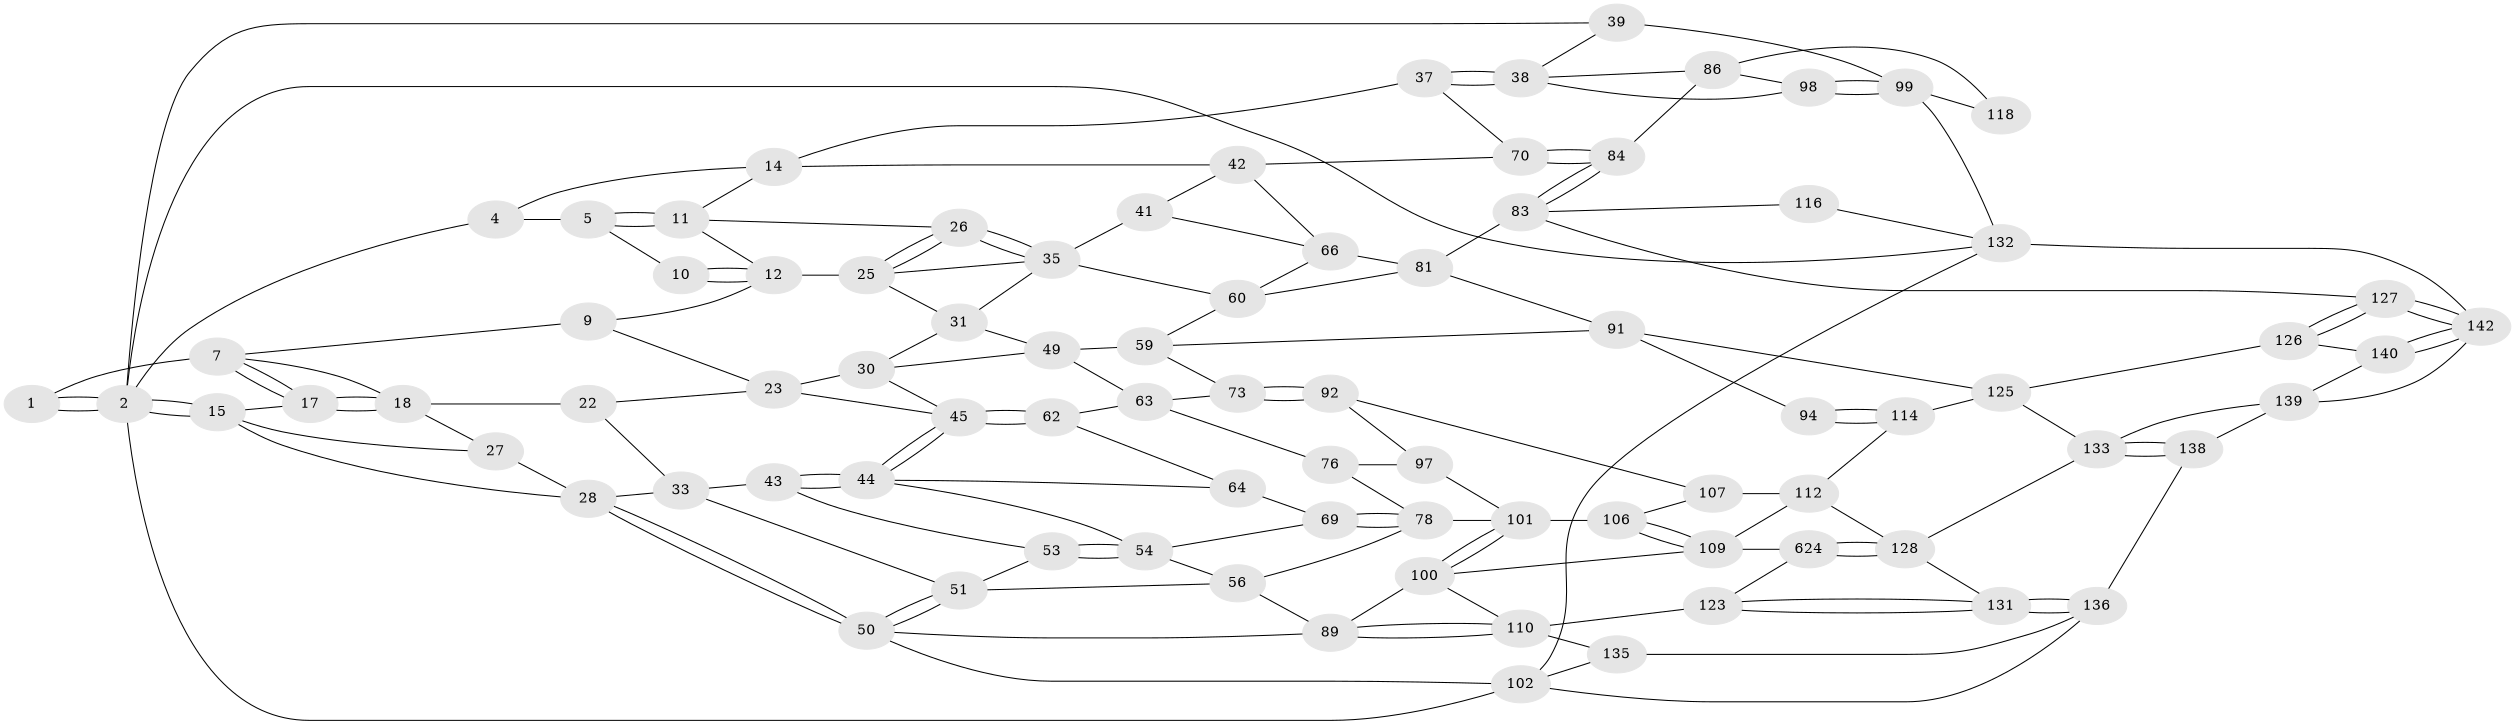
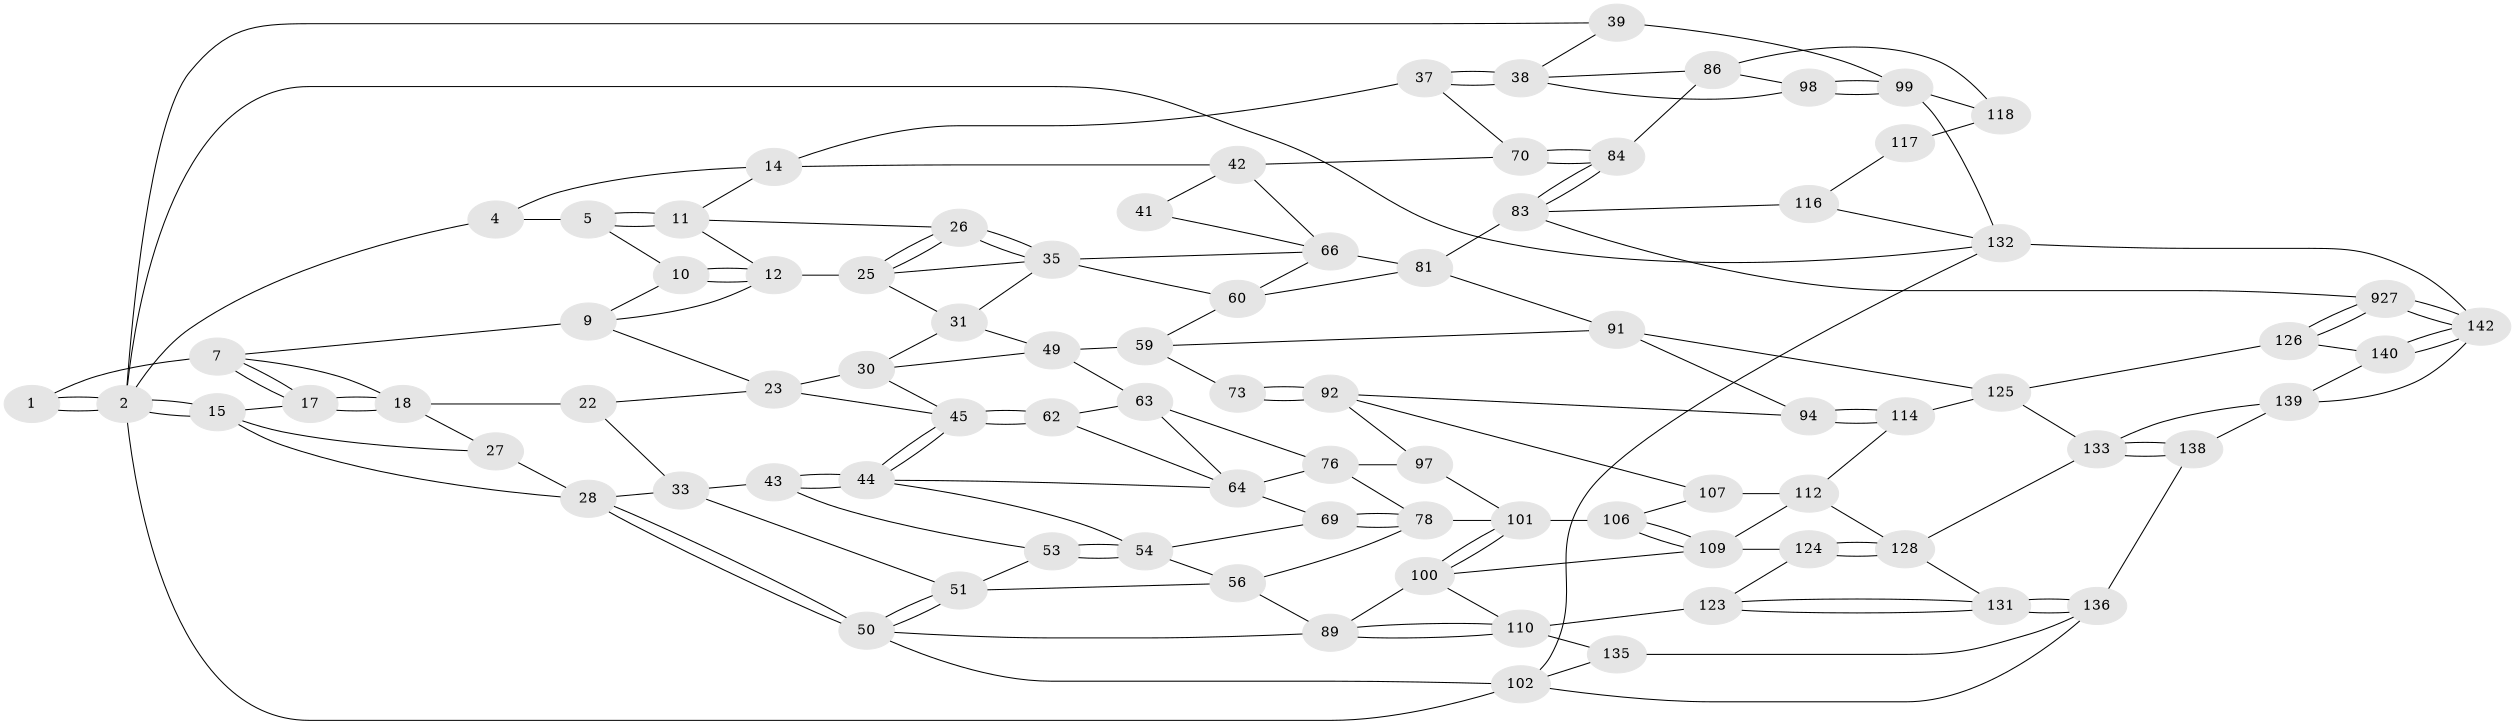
  graph {
    rankdir=LR
    node [color=gray90 style=filled]
    2 [super="+3"]
    1
    7 [super="+8"]
    4
    15 [super="+16"]
    39
    102 [super="+103"]
    132 [super="+144"]
    9 [super="+20"]
    17
    18 [super="+19"]
    5 [super="+6"]
    14 [super="+36"]
    27
    28 [super="+29"]
    99 [super="+121"]
    135
    136 [super="+137"]
    142 [super="+143"]
    10
    11 [super="+13"]
    37
    42 [super="+68"]
    12 [super="+21"]
    26
    23 [super="+24"]
    22
    25 [super="+32"]
    30 [super="+47"]
    45 [super="+46"]
    35 [super="+40"]
    31 [super="+48"]
    38 [super="+87"]
    70 [super="+71"]
    66 [super="+67"]
    33 [super="+34"]
    50 [super="+88"]
    43
    51 [super="+52"]
    49 [super="+58"]
    62
    41 [super="+61"]
    60 [super="+75"]
    89 [super="+90"]
    59 [super="+74"]
    63 [super="+72"]
    44 [super="+55"]
    53
    56 [super="+77"]
    86 [super="+105"]
    98
    84 [super="+85"]
    118 [super="+120"]
    81 [super="+82"]
    54 [super="+57"]
    64 [super="+65"]
    69
    76 [super="+80"]
    73
    91 [super="+96"]
    100 [super="+108"]
    110 [super="+122"]
    78 [super="+79"]
    101 [super="+104"]
    92 [super="+93"]
    94 [super="+95"]
    125 [super="+130"]
    83 [super="+115"]
    97
    107
    106
    116
-   127
+   127 [label=927]
+   117
    109 [super="+111"]
    123
    114 [super="+119"]
    126
    133 [super="+134"]
    112 [super="+113"]
-   124 [label=624]
+   124
    138
    128 [super="+129"]
    131
    140
    139 [super="+141"]
    2 -- 4
    2 -- 15
    2 -- 15
    2 -- 39
    2 -- 102
    2 -- 132
    1 -- 2
    1 -- 2
    1 -- 7
    7 -- 9
    7 -- 17
    7 -- 17
    7 -- 18
    4 -- 5
    4 -- 14
    15 -- 17
    15 -- 27
    15 -- 28
    39 -- 99
    102 -- 132
    102 -- 135
    102 -- 136
    132 -- 142
+   9 -- 10
    9 -- 12
    9 -- 23
    17 -- 18
    17 -- 18
    18 -- 27
    18 -- 22
    5 -- 10
    5 -- 11
    5 -- 11
    14 -- 37
    14 -- 42
    27 -- 28
    28 -- 33
    28 -- 50
    28 -- 50
    99 -- 132
    99 -- 118
    135 -- 136
    136 -- 138
    10 -- 12
    10 -- 12
    11 -- 14
    11 -- 12
    11 -- 26
    37 -- 38
    37 -- 38
    37 -- 70
    42 -- 70
    42 -- 66
    12 -- 25
    26 -- 35
    26 -- 35
    23 -- 30
    23 -- 45
    22 -- 23
    22 -- 33
    25 -- 26
    25 -- 26
    25 -- 35
    25 -- 31
    30 -- 45
    30 -- 31
    30 -- 49
    45 -- 62
    45 -- 62
-   35 -- 41
+   35 -- 66
    35 -- 60
    31 -- 35
    31 -- 49
    38 -- 39
    38 -- 86
    38 -- 98
    70 -- 84 [weight=2]
    70 -- 84
    66 -- 81
    33 -- 43
    33 -- 51
    50 -- 102
    50 -- 51
    50 -- 51
    50 -- 89
    43 -- 44
    43 -- 44
    43 -- 53
    51 -- 53
    51 -- 56
    49 -- 59
    49 -- 63
    62 -- 63
    62 -- 64
    41 -- 42
    41 -- 66
    60 -- 66
    60 -- 81
    89 -- 100
    89 -- 110
    89 -- 110
    59 -- 60
    59 -- 73
    59 -- 91
    63 -- 76
-   63 -- 73
+   63 -- 64
    44 -- 45
    44 -- 45
    44 -- 54
    44 -- 64
    53 -- 54
    53 -- 54
    56 -- 89
    56 -- 78
    86 -- 98
    86 -- 118
    98 -- 99
    98 -- 99
    84 -- 86
    81 -- 91
    81 -- 83
    54 -- 56
    54 -- 69
    64 -- 69
+   64 -- 76
    69 -- 78
    69 -- 78
    76 -- 78
    76 -- 97
    73 -- 92
    73 -- 92
    91 -- 94
    91 -- 125
    100 -- 110
    100 -- 101
    100 -- 101
    100 -- 109
    110 -- 135
    110 -- 123
    78 -- 101
    101 -- 106
+   92 -- 94
    92 -- 97
    92 -- 107
    94 -- 114 [weight=2]
    94 -- 114
    125 -- 126
    125 -- 133
    83 -- 84
    83 -- 84
    83 -- 116
    83 -- 127
    97 -- 101
    107 -- 112
    106 -- 107
    106 -- 109
    106 -- 109
    116 -- 132
+   116 -- 117
    127 -- 142
    127 -- 142
+   117 -- 118 [weight=2]
    109 -- 112
    109 -- 124
    123 -- 124
    123 -- 131
    123 -- 131
    114 -- 125
    126 -- 127
    126 -- 127
    126 -- 140
    133 -- 138
    133 -- 138
    133 -- 139
    112 -- 114
    112 -- 128
    124 -- 128
    124 -- 128
    138 -- 139
    128 -- 133
    128 -- 131
    131 -- 136
    131 -- 136
    140 -- 142
    140 -- 142
    139 -- 142
    139 -- 140
  }
